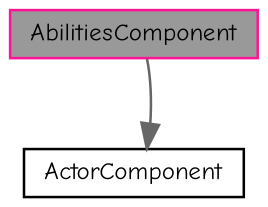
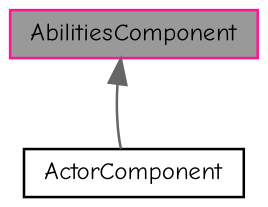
  digraph {
    fontname="Comic Neue"
    node [fontname="Comic Neue" fontsize=10 shape=box style=filled]
    n1 [color=deeppink fillcolor=grey60 fontcolor=black height=0.2 label=AbilitiesComponent width=0.4]
    n2 [color=black fillcolor=white height=0.2 label=ActorComponent width=0.4]
-   n2 -> n1 [color=gray40 dir=back fontname="Comic Neue" fontsize=10 labelfontname=Helvetica labelfontsize=10 style=solid]
+   n1 -> n2 [color=gray40 dir=back fontname="Comic Neue" fontsize=10 labelfontname=Helvetica labelfontsize=10 style=solid]
  }
